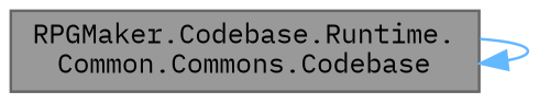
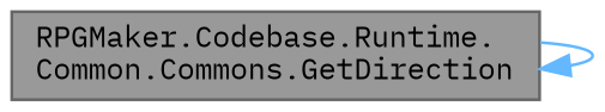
  digraph {
    rankdir=TB
    fontname="IBM Plex Mono"
-   n1 [color=gray40 fillcolor=grey60 fontcolor=black fontname="IBM Plex Mono" fontsize=10 height=0.2 label="RPGMaker.Codebase.Runtime.\lCommon.Commons.Codebase" shape=box style=filled width=0.4]
+   n1 [color=gray40 fillcolor=grey60 fontcolor=black fontname="IBM Plex Mono" fontsize=10 height=0.2 label="RPGMaker.Codebase.Runtime.\lCommon.Commons.GetDirection" shape=box style=filled width=0.4]
    n1 -> n1 [color=steelblue1 fontname="IBM Plex Mono" fontsize=10 labelfontname=Helvetica labelfontsize=10 style=solid]
  }
